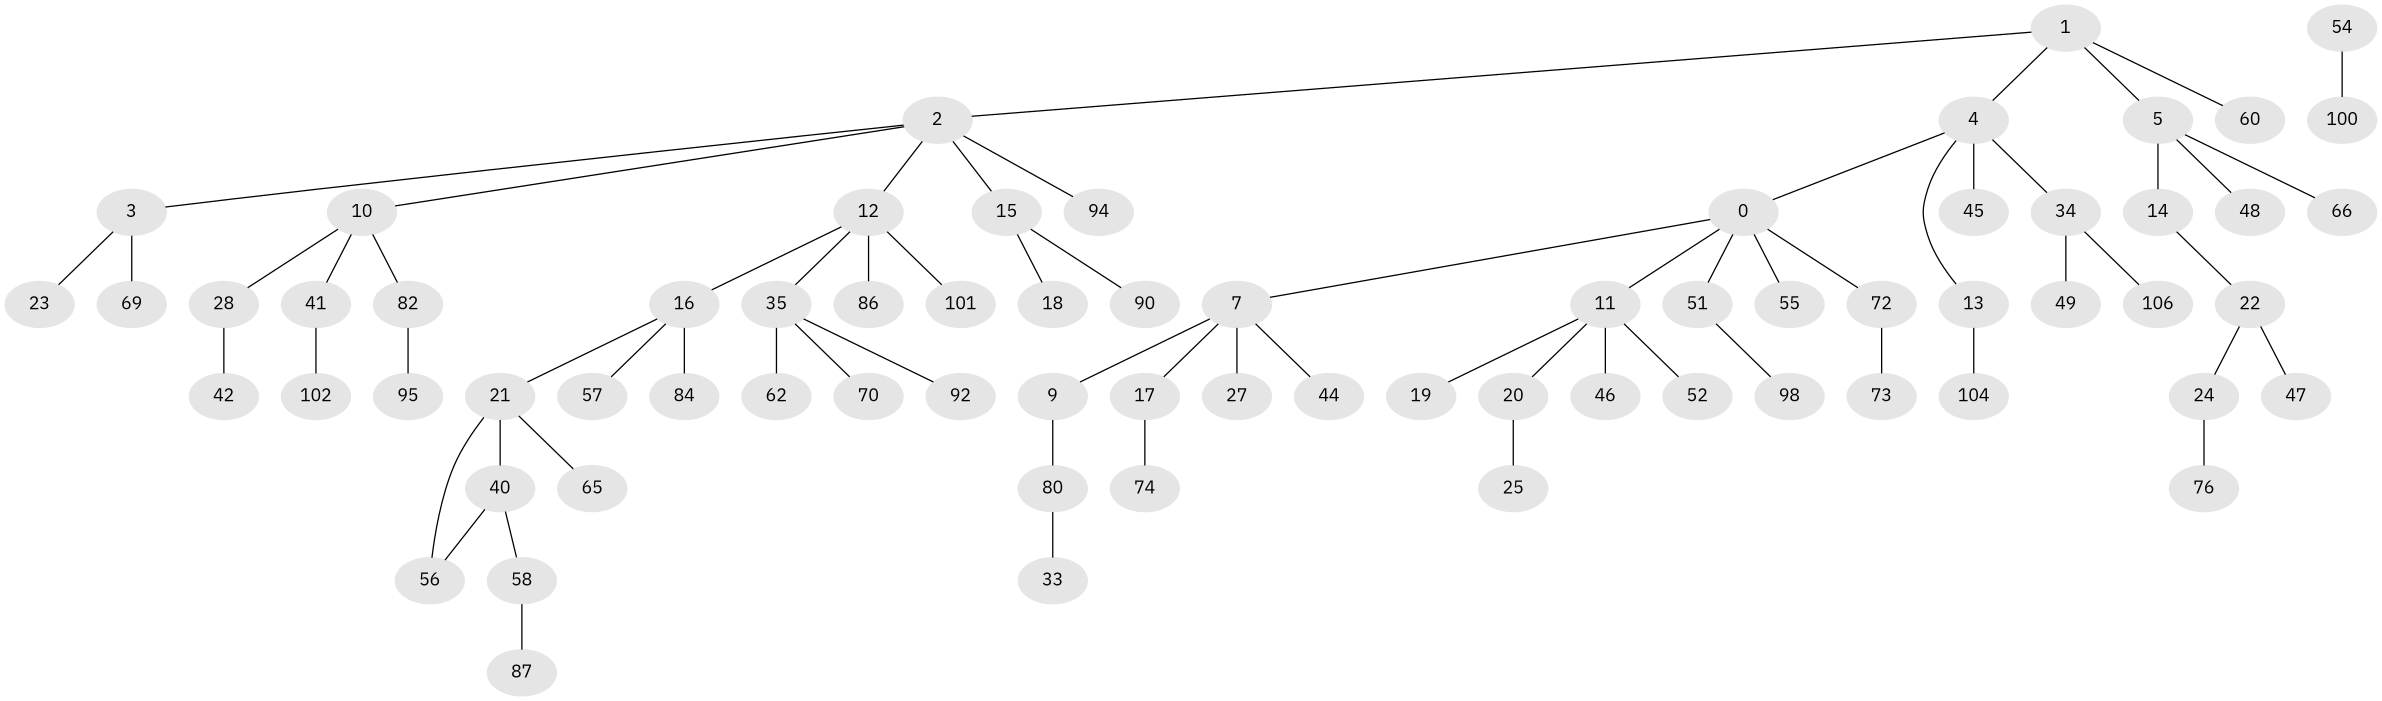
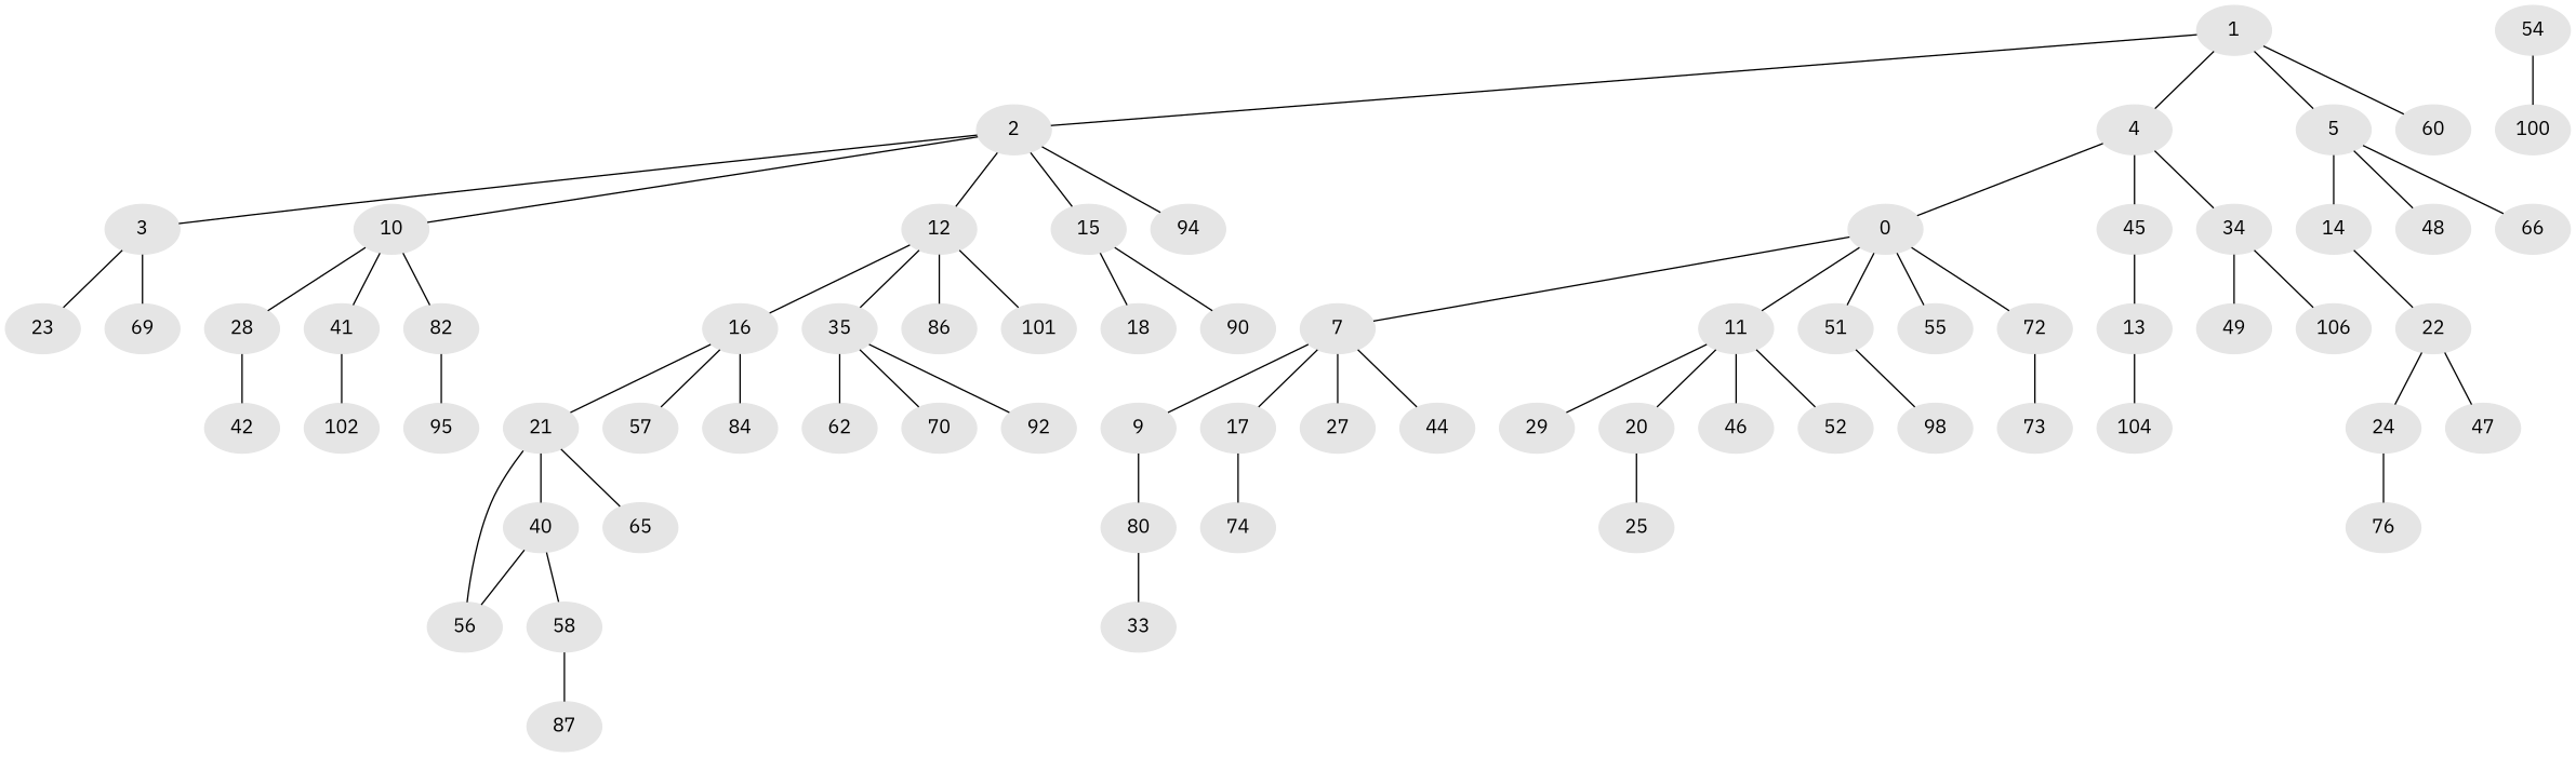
  graph {
    fontname="IBM Plex Sans"
    node [color=gray90 fontname="IBM Plex Sans" style=filled]
    edge [fontname="IBM Plex Sans"]
    1 [super="+36"]
    2
    4 [super="+67"]
    5 [super="+50"]
    60
    3 [super="+38"]
    10 [super="+29"]
    12 [super="+59"]
    15 [super="+26"]
    94
    n11 [label=0 super="+8"]
    13 [super="+37"]
    34 [super="+39"]
    45
    14
    48 [super="+97"]
    66
    23 [super="+75"]
    69
    28
    41
    82 [super="+93"]
    16
    35 [super="+53"]
    86 [super="+89"]
    101
    18 [super="+96"]
    90
    7 [super="+31"]
    11 [super="+43"]
    51 [super="+85"]
    55
    72
    104
    49 [super="+63"]
    106
    22 [super="+107"]
    9 [super="+83"]
    17 [super="+71"]
    27
    44
-   19
+   19 [label=29]
    20 [super="+76"]
    46
    52
    98
    73 [super="+81"]
    80
    74
    33
    42 [super="+79"]
    102
    95
    25 [super="+32"]
    21 [super="+30"]
    57 [super="+61"]
    84
    62
    70 [super="+91"]
    92
    24 [super="+105"]
    47 [super="+77"]
    40 [super="+103"]
    56
    65 [super="+68"]
    58 [super="+64"]
    n67 [label=76]
    54 [super="+99"]
    100
    87 [super="+88"]
    1 -- 2
    1 -- 4
    1 -- 5
    1 -- 60
    2 -- 3
    2 -- 10
    2 -- 12
    2 -- 15
    2 -- 94
    4 -- n11
-   4 -- 13
+   45 -- 13
    4 -- 34
    4 -- 45
    5 -- 14
    5 -- 48
    5 -- 66
    3 -- 23
    3 -- 69
    10 -- 28
    10 -- 41
    10 -- 82
    12 -- 16
    12 -- 35
    12 -- 86
    12 -- 101
    15 -- 18
    15 -- 90
    n11 -- 7
    n11 -- 11
    n11 -- 51
    n11 -- 55
    n11 -- 72
    13 -- 104
    34 -- 49
    34 -- 106
    14 -- 22
    28 -- 42
    41 -- 102
    82 -- 95
    16 -- 21
    16 -- 57
    16 -- 84
    35 -- 62
    35 -- 70
    35 -- 92
    7 -- 9
    7 -- 17
    7 -- 27
    7 -- 44
    11 -- 19
    11 -- 20
    11 -- 46
    11 -- 52
    51 -- 98
    72 -- 73
    22 -- 24
    22 -- 47
    9 -- 80
    17 -- 74
    20 -- 25
    80 -- 33
    21 -- 40
    21 -- 56
    21 -- 65
    24 -- n67
    40 -- 56
    40 -- 58
    58 -- 87
    54 -- 100
  }
